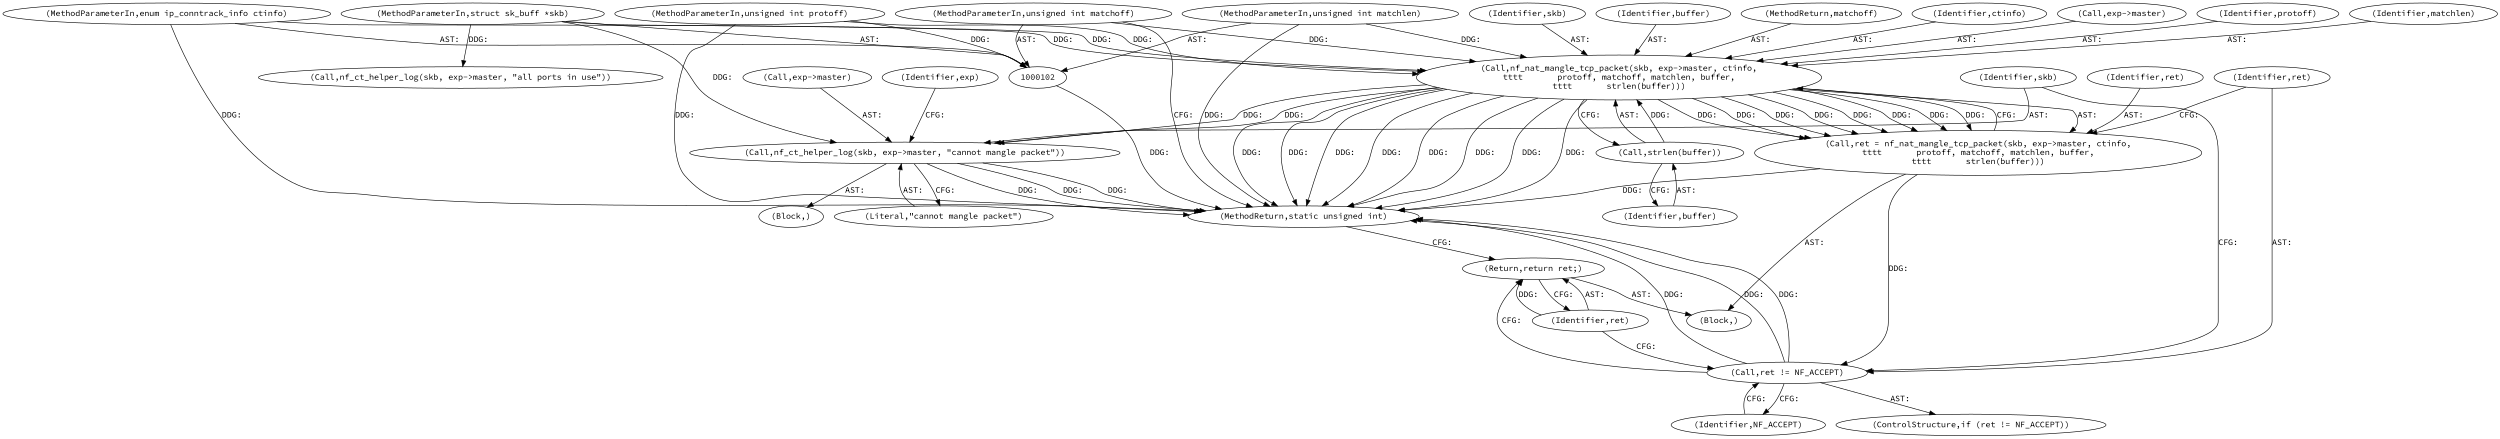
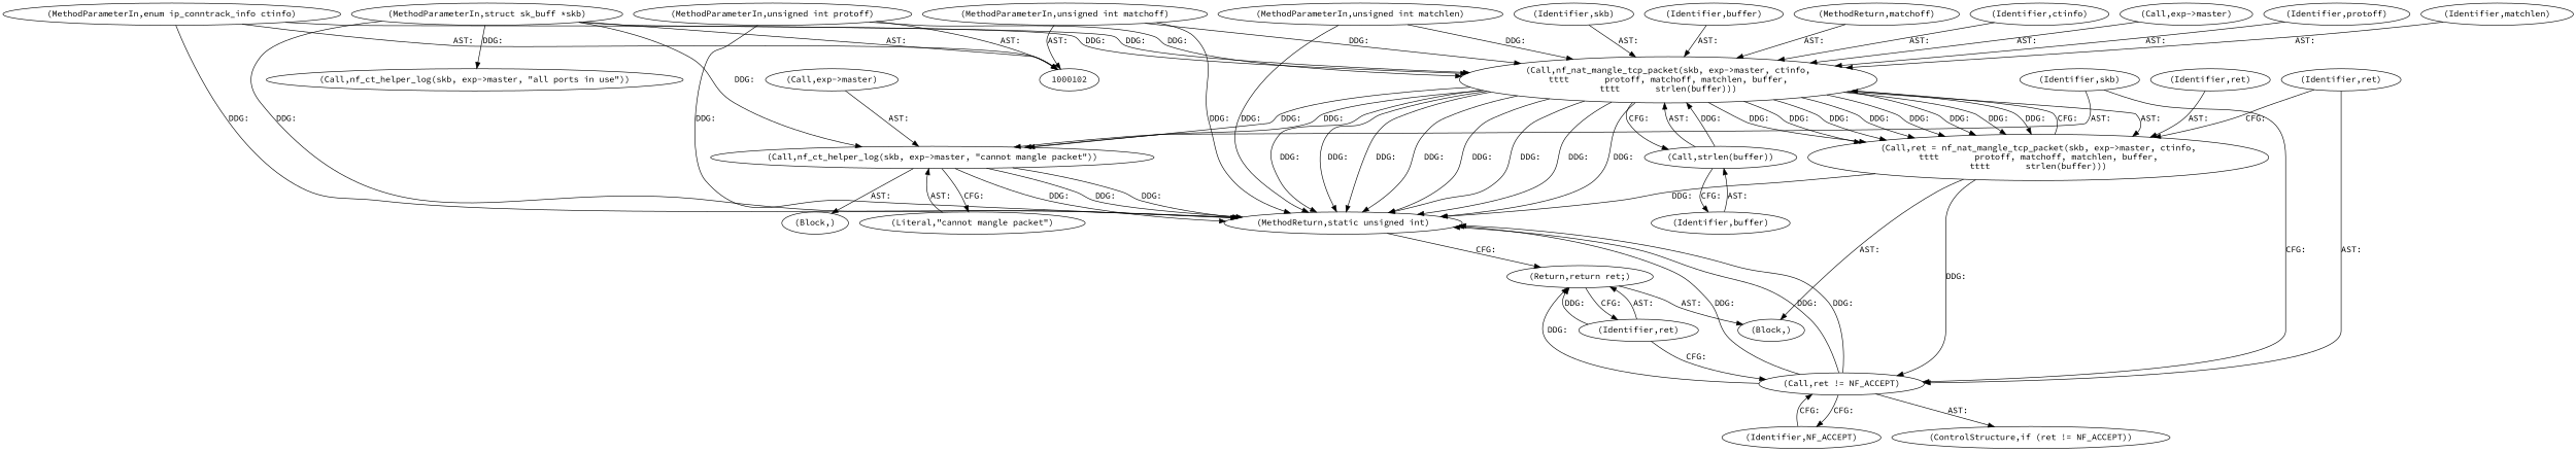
  digraph {
    fontname="Source Code Pro"
    node [fontname="Source Code Pro"]
    edge [fontname="Source Code Pro"]
    n1 [label="(Call,nf_nat_mangle_tcp_packet(skb, exp->master, ctinfo,\n\t\t\t\t       protoff, matchoff, matchlen, buffer,\n\t\t\t\t       strlen(buffer)))"]
    n2 [label="(Call,strlen(buffer))"]
    n3 [label="(Call,ret = nf_nat_mangle_tcp_packet(skb, exp->master, ctinfo,\n\t\t\t\t       protoff, matchoff, matchlen, buffer,\n\t\t\t\t       strlen(buffer)))"]
    n4 [label="(Call,nf_ct_helper_log(skb, exp->master, \"cannot mangle packet\"))"]
    n5 [label="(MethodReturn,static unsigned int)"]
    n6 [label="(Identifier,buffer)"]
    n7 [label="(Call,ret != NF_ACCEPT)"]
    n8 [label="(Block,)"]
    n9 [label="(Block,)"]
    n10 [label="(Literal,\"cannot mangle packet\")"]
    n11 [label="(Return,return ret;)"]
    n12 [label="(MethodParameterIn,struct sk_buff *skb)"]
    n13 [label="(Call,nf_ct_helper_log(skb, exp->master, \"all ports in use\"))"]
    1000102
    n15 [label="(MethodParameterIn,enum ip_conntrack_info ctinfo)"]
    n16 [label="(MethodParameterIn,unsigned int protoff)"]
    n17 [label="(MethodParameterIn,unsigned int matchoff)"]
    n18 [label="(MethodParameterIn,unsigned int matchlen)"]
    n19 [label="(Identifier,NF_ACCEPT)"]
    n20 [label="(ControlStructure,if (ret != NF_ACCEPT))"]
    n21 [label="(Identifier,ret)"]
    n22 [label="(Identifier,skb)"]
    n23 [label="(Identifier,ret)"]
    n24 [label="(Identifier,buffer)"]
    n25 [label="(Call,exp->master)"]
    n26 [label="(Identifier,ret)"]
-   n27 [label="(Identifier,exp)"]
    n28 [label="(Identifier,skb)"]
    n29 [label="(MethodReturn,matchoff)"]
    n30 [label="(Identifier,ctinfo)"]
    n31 [label="(Call,exp->master)"]
    n32 [label="(Identifier,protoff)"]
    n33 [label="(Identifier,matchlen)"]
    n1 -> n2 [label="CFG: "]
    n1 -> n3 [label="AST: "]
    n1 -> n3 [label="DDG: "]
    n1 -> n3 [label="DDG: "]
    n1 -> n3 [label="DDG: "]
    n1 -> n3 [label="DDG: "]
    n1 -> n3 [label="DDG: "]
    n1 -> n3 [label="DDG: "]
    n1 -> n3 [label="DDG: "]
    n1 -> n3 [label="DDG: "]
    n1 -> n4 [label="DDG: "]
    n1 -> n4 [label="DDG: "]
    n1 -> n5 [label="DDG: "]
    n1 -> n5 [label="DDG: "]
    n1 -> n5 [label="DDG: "]
    n1 -> n5 [label="DDG: "]
    n1 -> n5 [label="DDG: "]
    n1 -> n5 [label="DDG: "]
    n1 -> n5 [label="DDG: "]
    n1 -> n5 [label="DDG: "]
    n2 -> n1 [label="AST: "]
    n2 -> n1 [label="DDG: "]
    n2 -> n6 [label="CFG: "]
    n3 -> n1 [label="CFG: "]
    n3 -> n5 [label="DDG: "]
    n3 -> n7 [label="DDG: "]
    n3 -> n8 [label="AST: "]
    n4 -> n5 [label="DDG: "]
    n4 -> n5 [label="DDG: "]
    n4 -> n5 [label="DDG: "]
    n4 -> n9 [label="AST: "]
    n4 -> n10 [label="CFG: "]
    n5 -> n11 [label="CFG: "]
    n6 -> n2 [label="AST: "]
    n7 -> n5 [label="DDG: "]
    n7 -> n5 [label="DDG: "]
    n7 -> n5 [label="DDG: "]
-   n7 -> n11 [label="CFG: "]
+   n7 -> n11 [label="DDG: "]
    n7 -> n19 [label="CFG: "]
    n7 -> n20 [label="AST: "]
    n10 -> n4 [label="AST: "]
    n11 -> n8 [label="AST: "]
    n11 -> n21 [label="CFG: "]
    n12 -> n1 [label="DDG: "]
    n12 -> n4 [label="DDG: "]
-   1000102 -> n5 [label="DDG: "]
+   n12 -> n5 [label="DDG: "]
    n12 -> n13 [label="DDG: "]
    n12 -> 1000102 [label="AST: "]
    n15 -> n1 [label="DDG: "]
    n15 -> n5 [label="DDG: "]
    n15 -> 1000102 [label="AST: "]
    n16 -> n1 [label="DDG: "]
    n16 -> n5 [label="DDG: "]
-   n16 -> 1000102 [label="DDG: "]
+   n16 -> 1000102 [label="AST: "]
    n17 -> n1 [label="DDG: "]
-   n17 -> n5 [label="CFG: "]
+   n17 -> n5 [label="DDG: "]
    n17 -> 1000102 [label="AST: "]
    n18 -> n1 [label="DDG: "]
    n18 -> n5 [label="DDG: "]
-   n18 -> 1000102 [label="AST: "]
    n19 -> n7 [label="CFG: "]
    n21 -> n7 [label="CFG: "]
    n21 -> n11 [label="AST: "]
    n21 -> n11 [label="DDG: "]
    n22 -> n1 [label="AST: "]
    n23 -> n3 [label="AST: "]
    n24 -> n1 [label="AST: "]
    n25 -> n4 [label="AST: "]
    n26 -> n3 [label="CFG: "]
    n26 -> n7 [label="AST: "]
-   n27 -> n4 [label="CFG: "]
    n28 -> n4 [label="AST: "]
    n28 -> n7 [label="CFG: "]
    n29 -> n1 [label="AST: "]
    n30 -> n1 [label="AST: "]
    n31 -> n1 [label="AST: "]
    n32 -> n1 [label="AST: "]
    n33 -> n1 [label="AST: "]
  }
